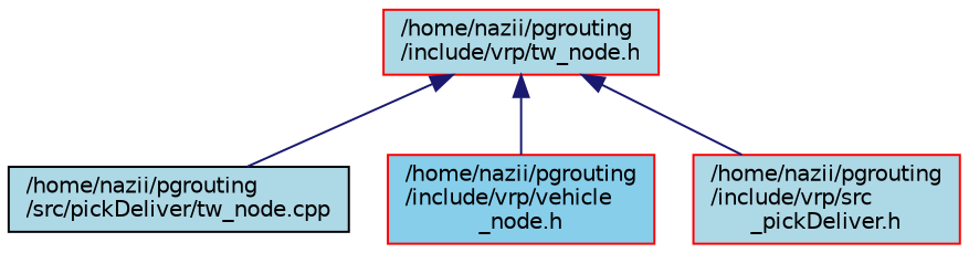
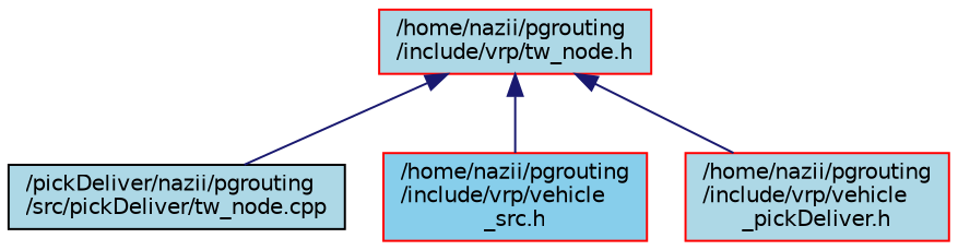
  digraph {
    node [color=red fillcolor=lightblue fontname=Helvetica fontsize=10 shape=record style=filled]
    edge [color=midnightblue dir=back fontname=Helvetica fontsize=10 labelfontname=Helvetica labelfontsize=10 style=solid]
    n1 [fontcolor=black height=0.2 label="/home/nazii/pgrouting\l/include/vrp/tw_node.h" width=0.4]
-   n2 [color=black height=0.2 label="/home/nazii/pgrouting\l/src/pickDeliver/tw_node.cpp" width=0.4]
-   n3 [fillcolor=skyblue height=0.2 label="/home/nazii/pgrouting\l/include/vrp/vehicle\l_node.h" width=0.4]
-   n4 [height=0.2 label="/home/nazii/pgrouting\l/include/vrp/src\l_pickDeliver.h" width=0.4]
+   n2 [color=black height=0.2 label="/pickDeliver/nazii/pgrouting\l/src/pickDeliver/tw_node.cpp" width=0.4]
+   n3 [fillcolor=skyblue height=0.2 label="/home/nazii/pgrouting\l/include/vrp/vehicle\l_src.h" width=0.4]
+   n4 [height=0.2 label="/home/nazii/pgrouting\l/include/vrp/vehicle\l_pickDeliver.h" width=0.4]
    n1 -> n2
    n1 -> n3
    n1 -> n4
  }
